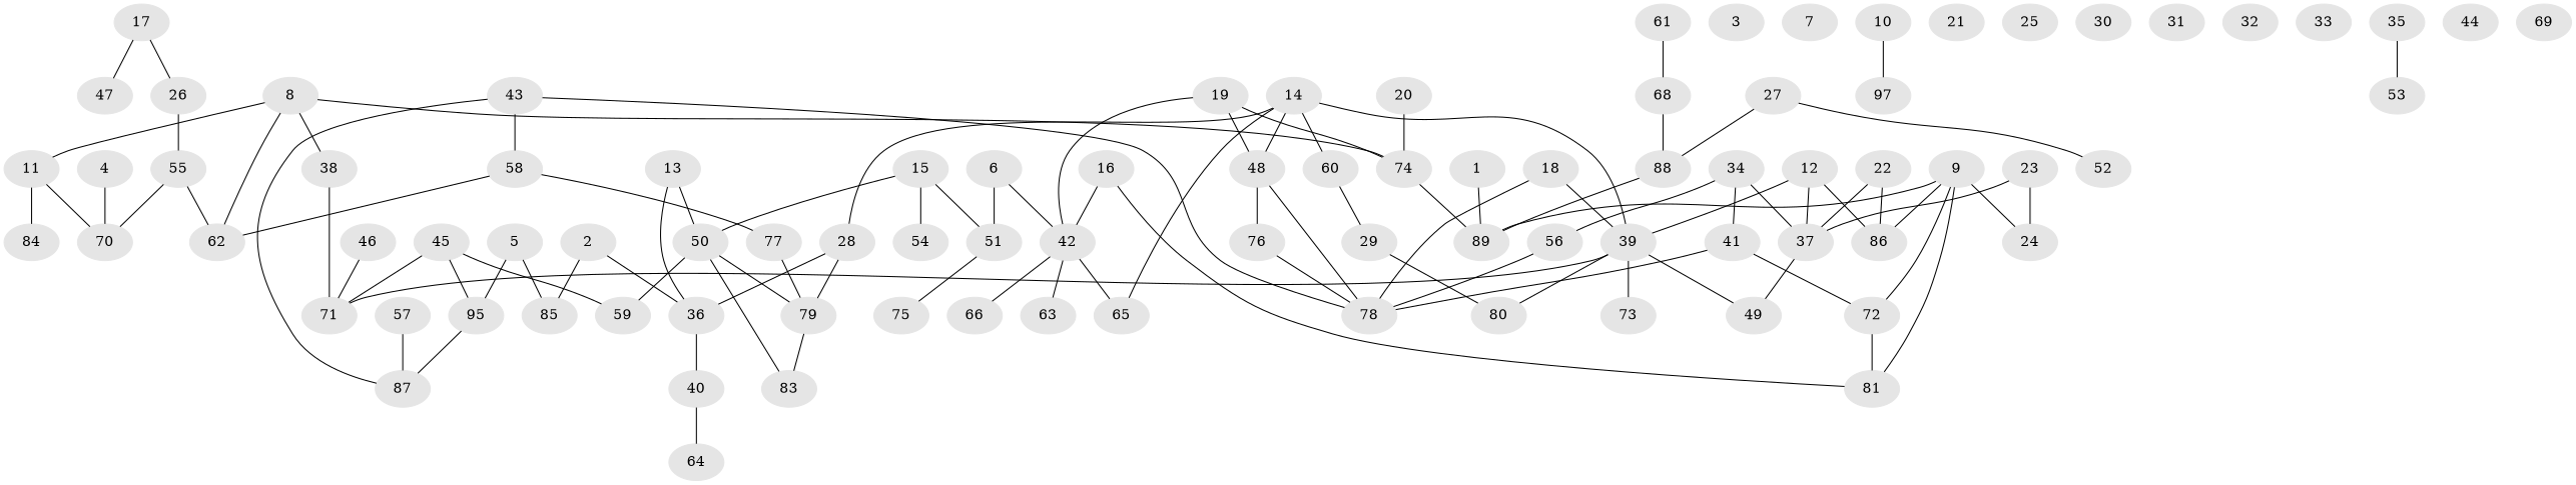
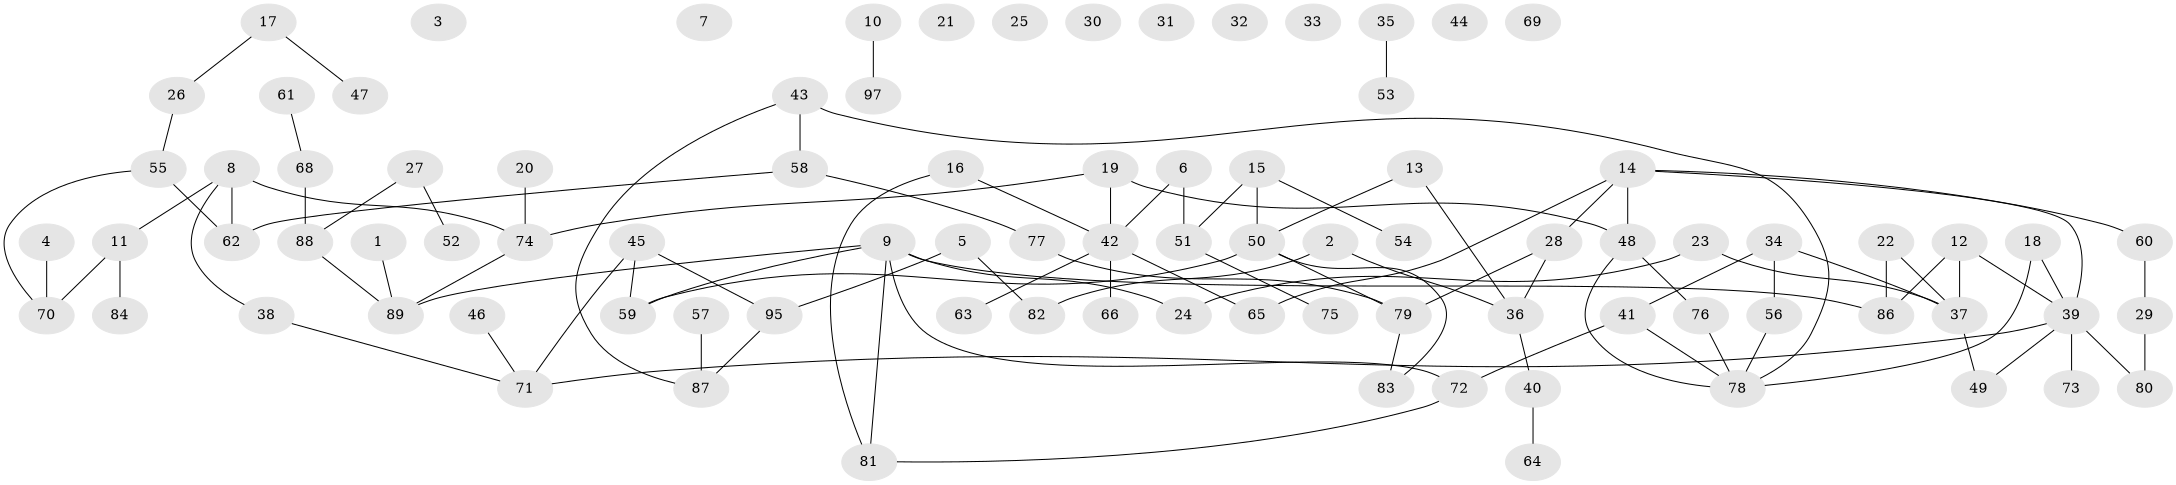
  graph {
    node [color=gray90 style=filled]
    1
    89
    2
    36
-   82 [label=85]
+   82
    40
    3
    4
    70
    5
    n11 [label=95]
    87
    6
    42
    51
    65
    63
    66
    75
    7
    8
    11
    38
    62
    74
    84
    71
    9
    24
    59
    72
    81
    86
    n34 [label=97]
    10
    12
    37
    39
    49
    80
    73
    13
    50
    79
    83
    14
    28
    48
    60
    78
    76
    29
    15
    54
    16
    17
    26
    47
    55
    18
    19
    20
    21
    22
    23
    25
    27
    52
    88
    30
    31
    32
    33
    34
    41
    56
    35
    53
    64
    43
    58
    77
    44
    45
    46
    57
    61
    68
    69
    1 -- 89
    2 -- 36
    2 -- 82
    36 -- 40
    40 -- 64
    4 -- 70
    5 -- 82
    5 -- n11
    n11 -- 87
    6 -- 42
    6 -- 51
    42 -- 65
    42 -- 63
    42 -- 66
    51 -- 75
    8 -- 11
    8 -- 38
    8 -- 62
    8 -- 74
    11 -- 70
    11 -- 84
    38 -- 71
    74 -- 89
    9 -- 89
    9 -- 24
+   9 -- 59
    9 -- 72
    9 -- 81
    9 -- 86
    72 -- 81
    10 -- n34
    12 -- 86
    12 -- 37
    12 -- 39
    37 -- 49
    39 -- 71
    39 -- 49
    39 -- 80
    39 -- 73
    13 -- 36
    13 -- 50
    50 -- 59
    50 -- 79
    50 -- 83
    79 -- 83
    14 -- 65
    14 -- 39
    14 -- 28
    14 -- 48
    14 -- 60
    28 -- 36
    28 -- 79
    48 -- 78
    48 -- 76
    60 -- 29
    76 -- 78
    29 -- 80
    15 -- 51
    15 -- 50
    15 -- 54
    16 -- 42
    16 -- 81
    17 -- 26
    17 -- 47
    26 -- 55
    55 -- 70
    55 -- 62
    18 -- 39
    18 -- 78
    19 -- 42
    19 -- 74
    19 -- 48
    20 -- 74
    22 -- 86
    22 -- 37
    23 -- 24
    23 -- 37
    27 -- 52
    27 -- 88
    88 -- 89
    34 -- 37
    34 -- 41
    34 -- 56
    41 -- 72
    41 -- 78
    56 -- 78
    35 -- 53
    43 -- 87
    43 -- 78
    43 -- 58
    58 -- 62
    58 -- 77
    77 -- 79
    45 -- n11
    45 -- 71
    45 -- 59
    46 -- 71
    57 -- 87
    61 -- 68
    68 -- 88
  }
